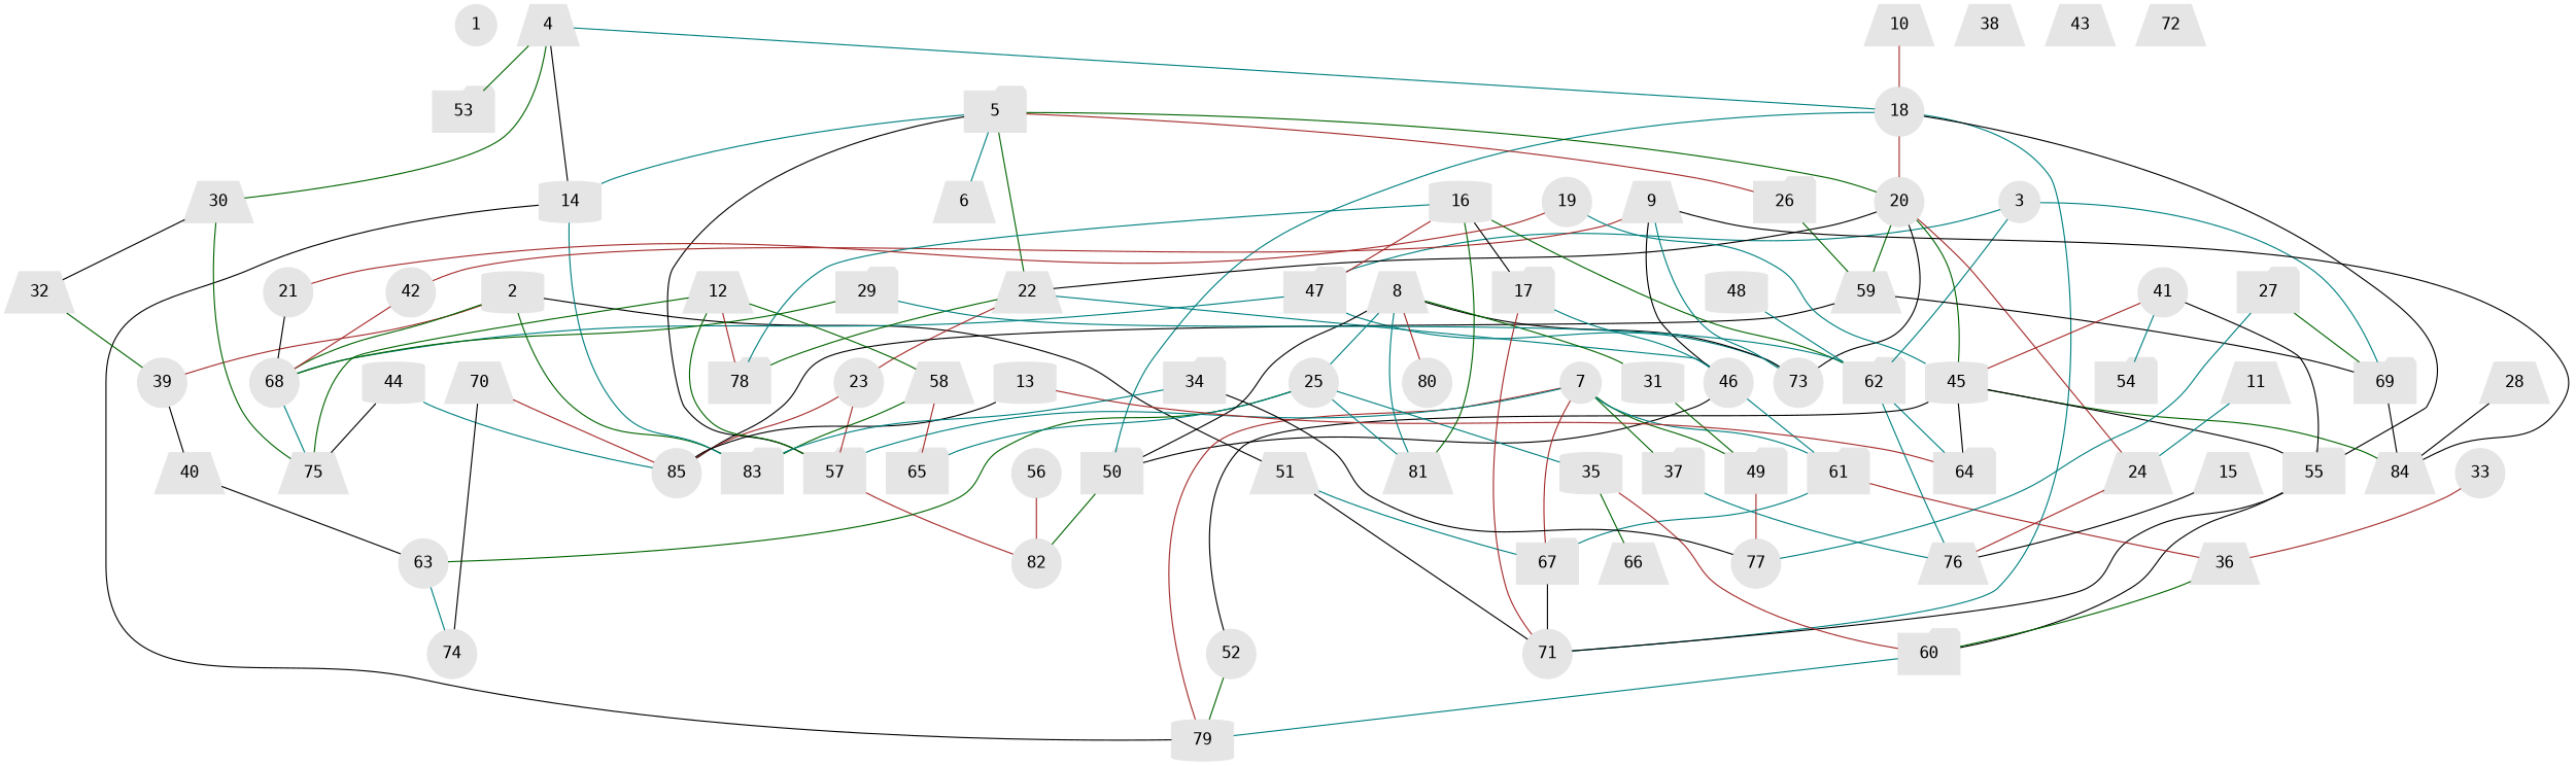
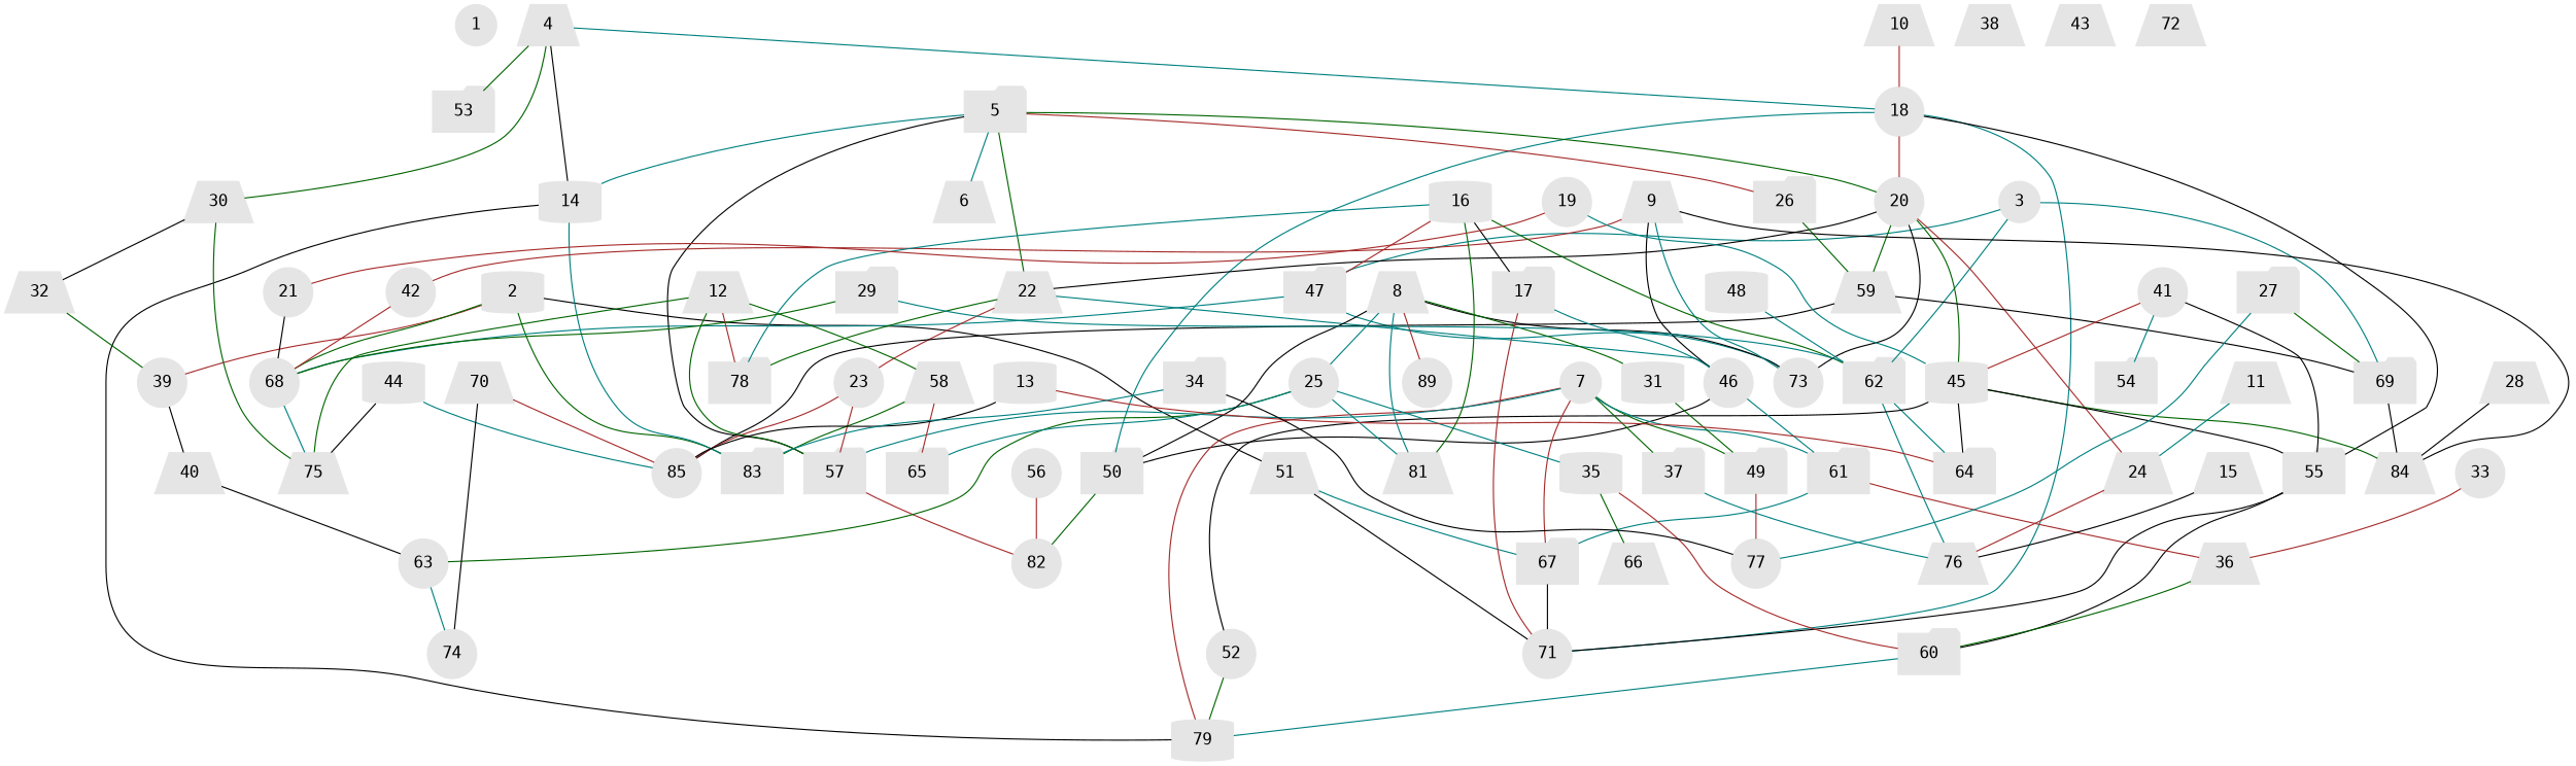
  graph {
    fontname="DejaVu Sans Mono"
    node [color=gray90 fontname="DejaVu Sans Mono" shape=trapezium style=filled]
    edge [color=teal fontname="DejaVu Sans Mono"]
    1 [shape=circle]
    2 [shape=cylinder]
    39 [shape=circle]
    51
    68 [shape=circle]
    83 [shape=folder]
    40
    67 [shape=folder]
    71 [shape=circle]
    75
    3 [shape=circle]
    47 [shape=folder]
    62 [shape=folder]
    69 [shape=folder]
    73 [shape=circle]
    64 [shape=folder]
    76
    84
    14 [shape=cylinder]
    4
    18 [shape=circle]
    30
    53 [shape=folder]
    79 [shape=cylinder]
    20 [shape=circle]
    50 [shape=folder]
    55 [shape=folder]
    32
    5 [shape=folder]
    6
    22
    26 [shape=folder]
    57 [shape=folder]
    24
    45 [shape=cylinder]
    59
    46 [shape=circle]
    78 [shape=folder]
    23 [shape=circle]
    82 [shape=circle]
    7 [shape=circle]
    37 [shape=folder]
    49 [shape=folder]
    61 [shape=folder]
    60 [shape=folder]
    36
    77 [shape=circle]
    25 [shape=circle]
    8
    31 [shape=cylinder]
-   80 [shape=circle]
+   80 [shape=circle label=89]
    81
    35 [shape=cylinder]
    63 [shape=circle]
    65 [shape=folder]
    9
    42 [shape=circle]
    10
    11
    12
    58
    13 [shape=cylinder]
    85 [shape=circle]
    15
    16 [shape=cylinder]
    17 [shape=folder]
    19 [shape=circle]
    21 [shape=circle]
    52 [shape=circle]
    66
    74 [shape=circle]
    27 [shape=folder]
    28
    29 [shape=folder]
    33 [shape=circle]
    34 [shape=folder]
    38
    41 [shape=circle]
    54 [shape=folder]
    43
    44 [shape=cylinder]
    48 [shape=cylinder]
    56 [shape=circle]
    70
    72
    2 -- 39 [color=brown]
    2 -- 51 [color=black]
    2 -- 68 [color=darkgreen]
    2 -- 83 [color=darkgreen]
    39 -- 40 [color=black]
    51 -- 67
    51 -- 71 [color=black]
    68 -- 75
    40 -- 63 [color=black]
    67 -- 71 [color=black]
    3 -- 47
    3 -- 62
    3 -- 69
    47 -- 68
    47 -- 73
    62 -- 64
    62 -- 76
    69 -- 84 [color=black]
    14 -- 83
    14 -- 79 [color=black]
    4 -- 14 [color=black]
    4 -- 18
    4 -- 30 [color=darkgreen]
    4 -- 53 [color=darkgreen]
    18 -- 71
    18 -- 20 [color=brown]
    18 -- 50
    18 -- 55 [color=black]
    30 -- 75 [color=darkgreen]
    30 -- 32 [color=black]
    20 -- 73 [color=black]
    20 -- 22 [color=black]
    20 -- 24 [color=brown]
    20 -- 45 [color=darkgreen]
    20 -- 59 [color=darkgreen]
    50 -- 82 [color=darkgreen]
    55 -- 71 [color=black]
    55 -- 60 [color=black]
    32 -- 39 [color=darkgreen]
    5 -- 14
    5 -- 20 [color=darkgreen]
    5 -- 6
    5 -- 22 [color=darkgreen]
    5 -- 26 [color=brown]
    5 -- 57 [color=black]
    22 -- 46
    22 -- 78 [color=darkgreen]
    22 -- 23 [color=brown]
    26 -- 59 [color=darkgreen]
    57 -- 82 [color=brown]
    24 -- 76 [color=brown]
    45 -- 64 [color=black]
    45 -- 84 [color=darkgreen]
    45 -- 55 [color=black]
    45 -- 52 [color=black]
    59 -- 69 [color=black]
    59 -- 85 [color=black]
    46 -- 50 [color=black]
    46 -- 61
    23 -- 57 [color=brown]
    23 -- 85 [color=brown]
    7 -- 67 [color=brown]
    7 -- 79 [color=brown]
    7 -- 57
    7 -- 37 [color=darkgreen]
    7 -- 49 [color=darkgreen]
    7 -- 61
    37 -- 76
    49 -- 77 [color=brown]
    61 -- 67
    61 -- 36 [color=brown]
    60 -- 79
    36 -- 60 [color=darkgreen]
    25 -- 81
    25 -- 35
    25 -- 63 [color=darkgreen]
    25 -- 65
    8 -- 73 [color=black]
    8 -- 50 [color=black]
    8 -- 25
    8 -- 31 [color=darkgreen]
    8 -- 80 [color=brown]
    8 -- 81
    31 -- 49 [color=darkgreen]
    35 -- 60 [color=brown]
    35 -- 66 [color=darkgreen]
    63 -- 74
    9 -- 73
    9 -- 84 [color=black]
    9 -- 46 [color=black]
    9 -- 42 [color=brown]
    42 -- 68 [color=brown]
    10 -- 18 [color=brown]
    11 -- 24
    12 -- 75 [color=darkgreen]
    12 -- 57 [color=darkgreen]
    12 -- 78 [color=brown]
    12 -- 58 [color=darkgreen]
    58 -- 83 [color=darkgreen]
    58 -- 65 [color=brown]
    13 -- 64 [color=brown]
    13 -- 85 [color=black]
    15 -- 76 [color=black]
    16 -- 47 [color=brown]
    16 -- 62 [color=darkgreen]
    16 -- 78
    16 -- 81 [color=darkgreen]
    16 -- 17 [color=black]
    17 -- 71 [color=brown]
    17 -- 46
    19 -- 45
    19 -- 21 [color=brown]
    21 -- 68 [color=black]
    52 -- 79 [color=darkgreen]
    27 -- 69 [color=darkgreen]
    27 -- 77
    28 -- 84 [color=black]
    29 -- 68 [color=darkgreen]
    29 -- 62
    33 -- 36 [color=brown]
    34 -- 83
    34 -- 77 [color=black]
    41 -- 55 [color=black]
    41 -- 45 [color=brown]
    41 -- 54
    44 -- 75 [color=black]
    44 -- 85
    48 -- 62
    56 -- 82 [color=brown]
    70 -- 85 [color=brown]
    70 -- 74 [color=black]
  }
